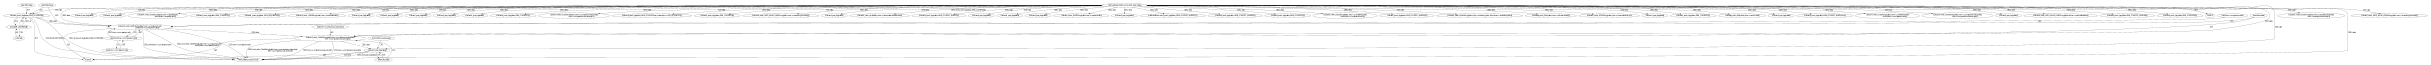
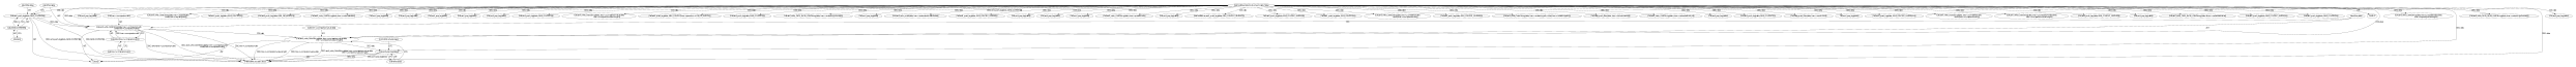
  digraph {
    fontname=Montserrat
    node [fontname=Montserrat]
    edge [fontname=Montserrat]
    n1 [label="(Call,asn1_write_OctetString(data, tree->u.comparison.attr,\n                                     strlen(tree->u.comparison.attr)))"]
    n2 [label="(Call,strlen(tree->u.comparison.attr))"]
    n3 [label="(Call,asn1_write_OctetString(data, tree->u.comparison.value.data,\n                                     tree->u.comparison.value.length))"]
    n4 [label="(Literal,)"]
    n5 [label="(MethodReturn,static bool)"]
    n6 [label="(Call,tree->u.comparison.attr)"]
    n7 [label="(Call,asn1_pop_tag(data))"]
    n8 [label="(Call,asn1_push_tag(data, ASN1_CONTEXT(8)))"]
    n9 [label="(Call,ASN1_CONTEXT(8))"]
    n10 [label="(Literal,8)"]
    n11 [label="(MethodParameterIn,struct asn1_data *data)"]
    n12 [label="(Call,asn1_write_OctetString(data, tree->u.equality.value.data,\n                                     tree->u.equality.value.length))"]
    n13 [label="(Call,asn1_write_DATA_BLOB_LDAPString(data, tree->u.substring.chunks[i]))"]
    n14 [label="(Call,asn1_pop_tag(data))"]
    n15 [label="(Call,asn1_pop_tag(data))"]
    n16 [label="(Call,asn1_write_OctetString(data, tree->u.equality.attr,\n                                     strlen(tree->u.equality.attr)))"]
    n17 [label="(Call,asn1_push_tag(data, ASN1_CONTEXT(5)))"]
    n18 [label="(Call,asn1_push_tag(data, ASN1_SEQUENCE(0)))"]
    n19 [label="(Call,asn1_write_LDAPString(data, tree->u.extended.attr))"]
    n20 [label="(Call,asn1_pop_tag(data))"]
    n21 [label="(Call,asn1_pop_tag(data))"]
    n22 [label="(Call,asn1_pop_tag(data))"]
    n23 [label="(Call,asn1_pop_tag(data))"]
    n24 [label="(Call,asn1_pop_tag(data))"]
    n25 [label="(Call,asn1_push_tag(data, ASN1_CONTEXT(2)))"]
    n26 [label="(Call,asn1_write_OctetString(data, tree->u.comparison.value.data,\n                                     tree->u.comparison.value.length))"]
    n27 [label="(Call,asn1_push_tag(data, ASN1_CONTEXT(tree->operation==LDB_OP_AND?0:1)))"]
    n28 [label="(Call,asn1_push_tag(data, ASN1_CONTEXT(9)))"]
    n29 [label="(Call,asn1_write_DATA_BLOB_LDAPString(data, tree->u.substring.chunks[i]))"]
    n30 [label="(Call,asn1_pop_tag(data))"]
    n31 [label="(Call,asn1_write_uint8(data, tree->u.extended.dnAttributes))"]
    n32 [label="(Call,asn1_push_tag(data, ASN1_CONTEXT_SIMPLE(1)))"]
    n33 [label="(Call,asn1_pop_tag(data))"]
    n34 [label="(Call,asn1_pop_tag(data))"]
    n35 [label="(Call,asn1_pop_tag(data))"]
    n36 [label="(Call,asn1_write_LDAPString(data, tree->u.present.attr))"]
    n37 [label="(Call,asn1_pop_tag(data))"]
    n38 [label="(MethodReturn,asn1_push_tag(data, ASN1_CONTEXT_SIMPLE(7)))"]
    n39 [label="(Call,asn1_push_tag(data, ASN1_CONTEXT_SIMPLE(2)))"]
    n40 [label="(Call,asn1_push_tag(data, ASN1_CONTEXT(4)))"]
    n41 [label="(Call,asn1_write_OctetString(data, tree->u.comparison.attr,\n                                     strlen(tree->u.comparison.attr)))"]
    n42 [label="(Call,asn1_push_tag(data, ASN1_CONTEXT_SIMPLE(0)))"]
    n43 [label="(Call,asn1_write_OctetString(data, tree->u.substring.attr, strlen(tree->u.substring.attr)))"]
    n44 [label="(Call,ldap_push_filter(data, tree->u.list.elements[i]))"]
    n45 [label="(Call,asn1_write_LDAPString(data, tree->u.extended.rule_id))"]
    n46 [label="(Call,asn1_pop_tag(data))"]
    n47 [label="(Call,asn1_push_tag(data, ASN1_CONTEXT(3)))"]
    n48 [label="(Call,ldap_push_filter(data, tree->u.isnot.child))"]
    n49 [label="(Call,asn1_pop_tag(data))"]
    n50 [label="(Call,asn1_push_tag(data, ASN1_CONTEXT_SIMPLE(ctx)))"]
    n51 [label="(Call,asn1_write_OctetString(data, tree->u.comparison.attr,\n                                     strlen(tree->u.comparison.attr)))"]
    n52 [label="(Call,asn1_write_OctetString(data, tree->u.comparison.value.data,\n                                     tree->u.comparison.value.length))"]
+   n53 [label="(Call,asn1_push_tag(data, ASN1_CONTEXT_SIMPLE(3)))"]
    n54 [label="(Call,asn1_pop_tag(data))"]
    n55 [label="(Call,asn1_write_DATA_BLOB_LDAPString(data, &tree->u.extended.value))"]
    n56 [label="(Call,asn1_push_tag(data, ASN1_CONTEXT_SIMPLE(4)))"]
    n57 [label="(Call,asn1_push_tag(data, ASN1_CONTEXT(6)))"]
    1000107
    n59 [label="(Identifier,data)"]
    n60 [label="(ControlStructure,break;)"]
    n61 [label="(Identifier,data)"]
    n62 [label="(Identifier,data)"]
    n63 [label="(Identifier,data)"]
    n64 [label="(Call,tree->u.comparison.attr)"]
    n65 [label="(Call,tree->u.comparison.value.data)"]
    n1 -> n2 [label="CFG: "]
    n1 -> n3 [label="DDG: data"]
    n1 -> n4 [label="AST: "]
    n1 -> n5 [label="DDG: asn1_write_OctetString(data, tree->u.comparison.attr,\n                                     strlen(tree->u.comparison.attr))"]
    n1 -> n5 [label="DDG: tree->u.comparison.attr"]
    n1 -> n5 [label="DDG: strlen(tree->u.comparison.attr)"]
    n2 -> n1 [label="AST: "]
    n2 -> n1 [label="DDG: tree->u.comparison.attr"]
    n2 -> n6 [label="CFG: "]
    n3 -> n4 [label="AST: "]
    n3 -> n5 [label="DDG: tree->u.comparison.value.length"]
    n3 -> n5 [label="DDG: tree->u.comparison.value.data"]
    n3 -> n5 [label="DDG: asn1_write_OctetString(data, tree->u.comparison.value.data,\n                                     tree->u.comparison.value.length)"]
    n3 -> n7 [label="DDG: data"]
    n6 -> n2 [label="AST: "]
    n7 -> n4 [label="AST: "]
    n7 -> n5 [label="DDG: data"]
    n7 -> n5 [label="DDG: asn1_pop_tag(data)"]
    n7 -> n59 [label="CFG: "]
    n8 -> n1 [label="DDG: data"]
    n8 -> n4 [label="AST: "]
    n8 -> n5 [label="DDG: asn1_push_tag(data, ASN1_CONTEXT(8))"]
    n8 -> n5 [label="DDG: ASN1_CONTEXT(8)"]
    n8 -> n9 [label="CFG: "]
    n9 -> n8 [label="AST: "]
    n9 -> n8 [label="DDG: 8"]
    n9 -> n10 [label="CFG: "]
    n10 -> n9 [label="AST: "]
    n11 -> n1 [label="DDG: data"]
    n11 -> n3 [label="DDG: data"]
    n11 -> n5 [label="DDG: data"]
    n11 -> n7 [label="DDG: data"]
    n11 -> n8 [label="DDG: data"]
    n11 -> n12 [label="DDG: data"]
    n11 -> n13 [label="DDG: data"]
    n11 -> n14 [label="DDG: data"]
    n11 -> n15 [label="DDG: data"]
    n11 -> n16 [label="DDG: data"]
    n11 -> n17 [label="DDG: data"]
    n11 -> n18 [label="DDG: data"]
    n11 -> n19 [label="DDG: data"]
    n11 -> n20 [label="DDG: data"]
    n11 -> n21 [label="DDG: data"]
    n11 -> n22 [label="DDG: data"]
    n11 -> n23 [label="DDG: data"]
    n11 -> n24 [label="DDG: data"]
    n11 -> n25 [label="DDG: data"]
    n11 -> n26 [label="DDG: data"]
    n11 -> n27 [label="DDG: data"]
    n11 -> n28 [label="DDG: data"]
    n11 -> n29 [label="DDG: data"]
    n11 -> n30 [label="DDG: data"]
    n11 -> n31 [label="DDG: asn1_push_tag(data, ASN1_CONTEXT(8))"]
    n11 -> n32 [label="DDG: data"]
    n11 -> n33 [label="DDG: data"]
    n11 -> n34 [label="DDG: data"]
    n11 -> n35 [label="DDG: data"]
    n11 -> n36 [label="DDG: data"]
    n11 -> n37 [label="DDG: data"]
    n11 -> n38 [label="DDG: data"]
    n11 -> n39 [label="DDG: data"]
    n11 -> n40 [label="DDG: data"]
    n11 -> n41 [label="DDG: data"]
    n11 -> n42 [label="DDG: data"]
    n11 -> n43 [label="DDG: data"]
    n11 -> n44 [label="DDG: data"]
    n11 -> n45 [label="DDG: data"]
    n11 -> n46 [label="DDG: data"]
    n11 -> n47 [label="DDG: data"]
    n11 -> n48 [label="DDG: data"]
    n11 -> n49 [label="DDG: data"]
    n11 -> n50 [label="DDG: data"]
    n11 -> n51 [label="DDG: data"]
    n11 -> n52 [label="DDG: data"]
+   n11 -> n53 [label="DDG: data"]
    n11 -> n54 [label="DDG: data"]
    n11 -> n55 [label="DDG: data"]
    n11 -> n56 [label="DDG: data"]
    n11 -> n57 [label="DDG: data"]
    n11 -> 1000107 [label="AST: "]
    n59 -> n3 [label="CFG: "]
    n59 -> n7 [label="AST: "]
    n60 -> n7 [label="CFG: "]
    n61 -> n1 [label="AST: "]
    n61 -> n8 [label="CFG: "]
    n62 -> n8 [label="AST: "]
    n63 -> n1 [label="CFG: "]
    n63 -> n3 [label="AST: "]
    n64 -> n1 [label="AST: "]
    n65 -> n3 [label="AST: "]
  }
